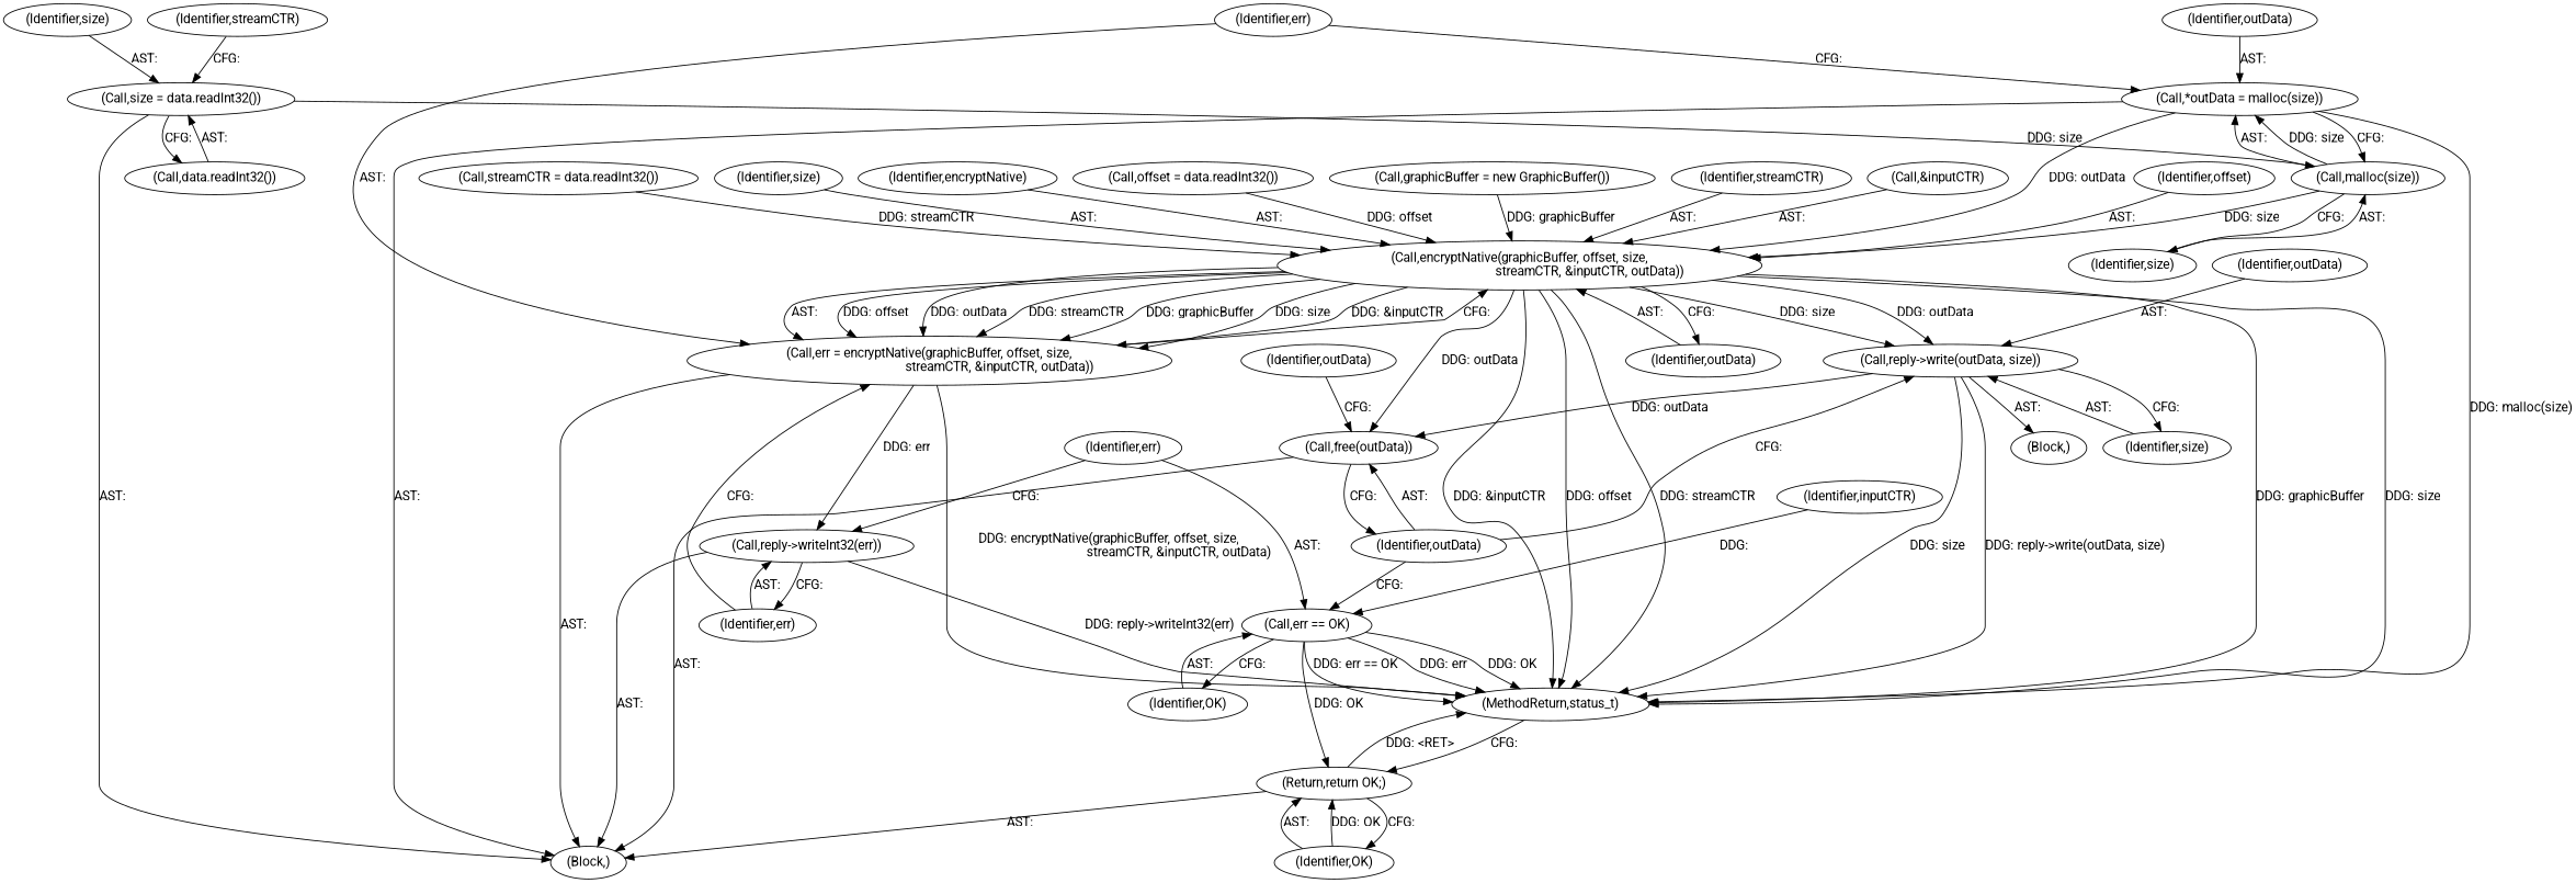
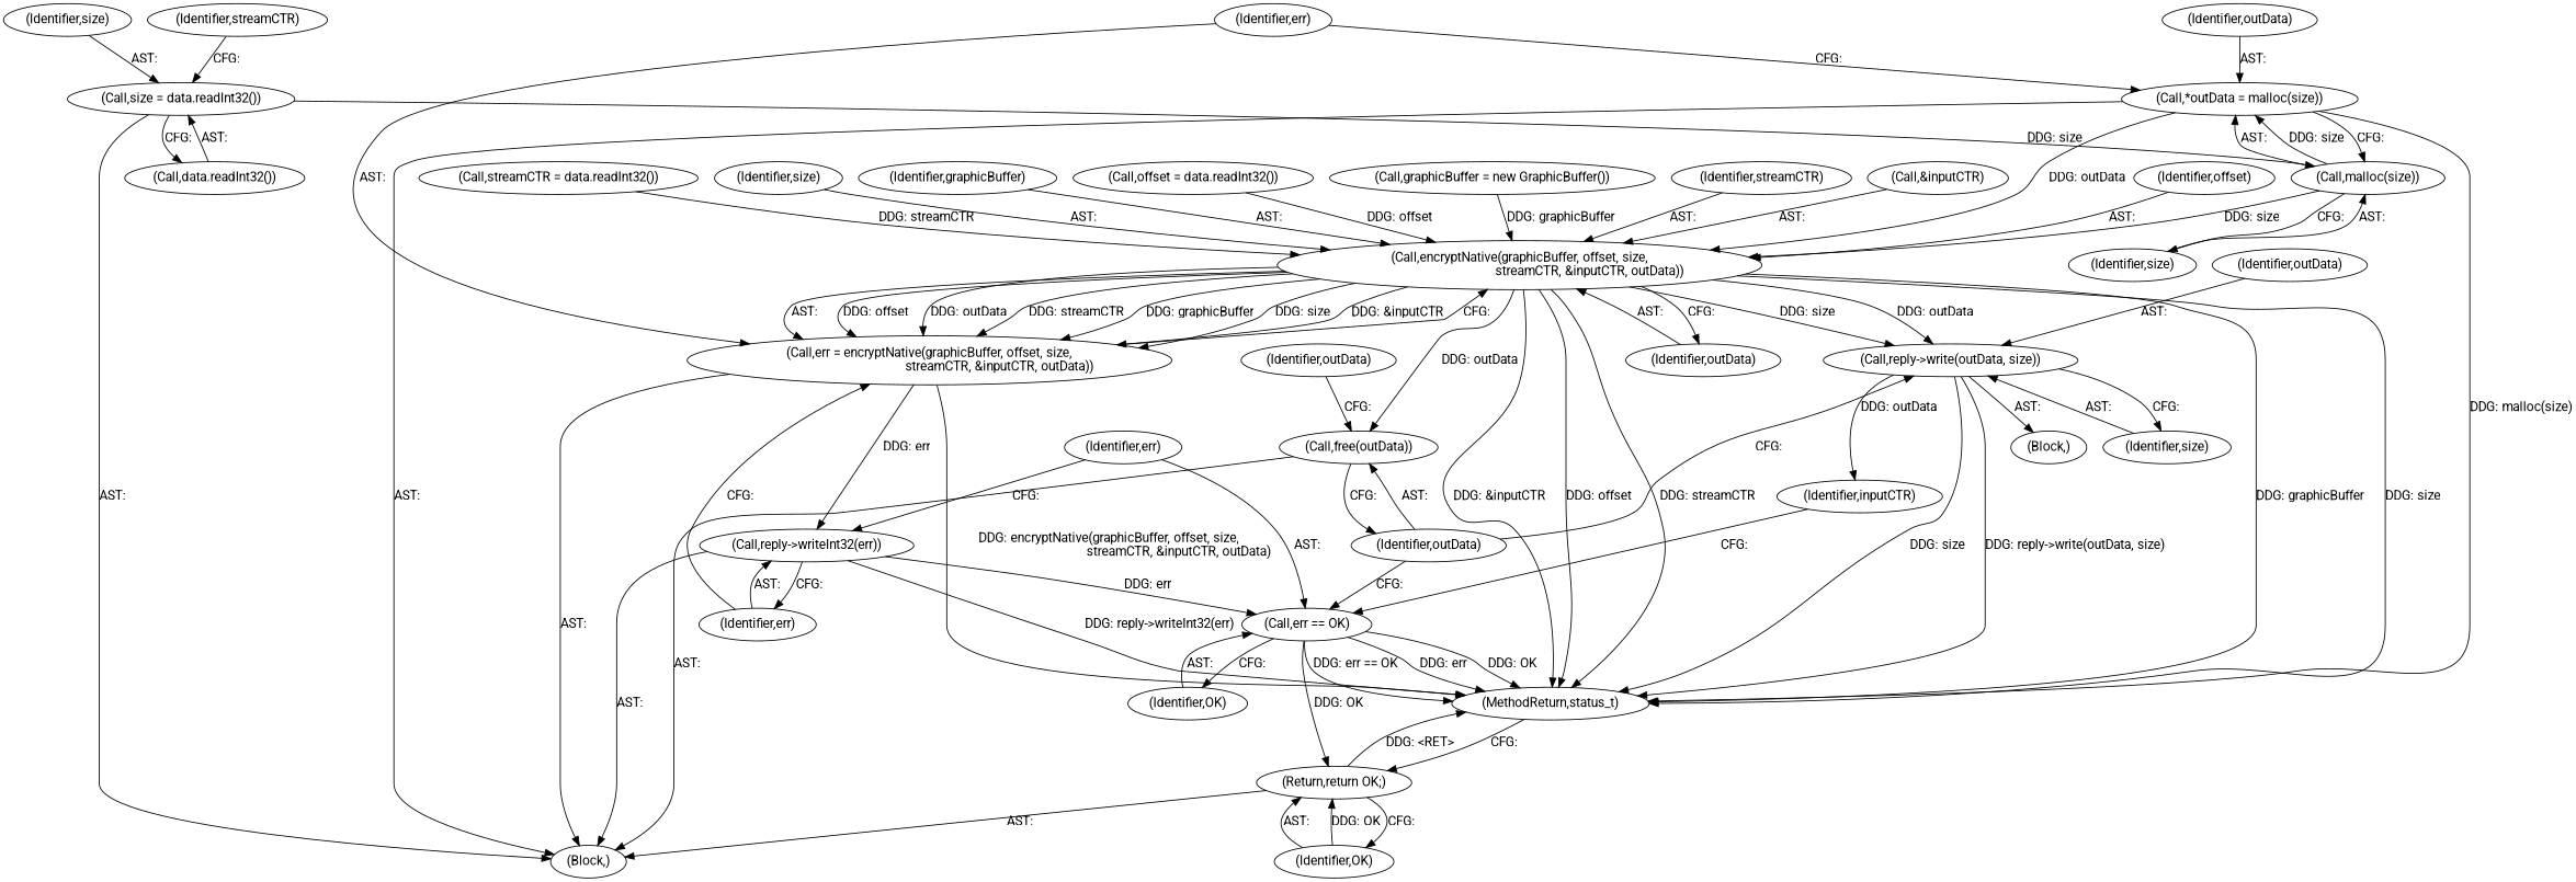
  digraph {
    fontname=Roboto
    node [fontname=Roboto]
    edge [fontname=Roboto]
    n1 [label="(Call,*outData = malloc(size))"]
    n2 [label="(Call,malloc(size))"]
    n3 [label="(Call,encryptNative(graphicBuffer, offset, size,\n                                         streamCTR, &inputCTR, outData))"]
    n4 [label="(Block,)"]
    n5 [label="(MethodReturn,status_t)"]
    n6 [label="(Identifier,size)"]
    n7 [label="(Call,err = encryptNative(graphicBuffer, offset, size,\n                                         streamCTR, &inputCTR, outData))"]
    n8 [label="(Call,reply->write(outData, size))"]
    n9 [label="(Call,free(outData))"]
    n10 [label="(Identifier,outData)"]
    n11 [label="(Return,return OK;)"]
    n12 [label="(Call,size = data.readInt32())"]
    n13 [label="(Call,data.readInt32())"]
    n14 [label="(Call,reply->writeInt32(err))"]
    n15 [label="(Block,)"]
    n16 [label="(Identifier,size)"]
    n17 [label="(Identifier,outData)"]
    n18 [label="(Call,err == OK)"]
    n19 [label="(Identifier,err)"]
    n20 [label="(Identifier,OK)"]
    n21 [label="(Identifier,OK)"]
    n22 [label="(Identifier,streamCTR)"]
    n23 [label="(Identifier,size)"]
    n24 [label="(Identifier,offset)"]
    n25 [label="(Call,streamCTR = data.readInt32())"]
    n26 [label="(Identifier,outData)"]
    n27 [label="(Identifier,size)"]
    n28 [label="(Identifier,outData)"]
-   n29 [label="(Identifier,encryptNative)"]
+   n29 [label="(Identifier,graphicBuffer)"]
    n30 [label="(Identifier,inputCTR)"]
    n31 [label="(Identifier,outData)"]
    n32 [label="(Call,offset = data.readInt32())"]
    n33 [label="(Identifier,err)"]
    n34 [label="(Call,graphicBuffer = new GraphicBuffer())"]
    n35 [label="(Identifier,streamCTR)"]
    n36 [label="(Call,&inputCTR)"]
    n37 [label="(Identifier,err)"]
    n1 -> n2 [label="CFG: "]
    n1 -> n3 [label="DDG: outData"]
    n1 -> n4 [label="AST: "]
    n1 -> n5 [label="DDG: malloc(size)"]
    n2 -> n1 [label="AST: "]
    n2 -> n1 [label="DDG: size"]
    n2 -> n3 [label="DDG: size"]
    n2 -> n6 [label="CFG: "]
    n3 -> n5 [label="DDG: &inputCTR"]
    n3 -> n5 [label="DDG: offset"]
    n3 -> n5 [label="DDG: streamCTR"]
    n3 -> n5 [label="DDG: graphicBuffer"]
    n3 -> n5 [label="DDG: size"]
    n3 -> n7 [label="AST: "]
    n3 -> n7 [label="DDG: offset"]
    n3 -> n7 [label="DDG: outData"]
    n3 -> n7 [label="DDG: streamCTR"]
    n3 -> n7 [label="DDG: graphicBuffer"]
    n3 -> n7 [label="DDG: size"]
    n3 -> n7 [label="DDG: &inputCTR"]
    n3 -> n8 [label="DDG: outData"]
    n3 -> n8 [label="DDG: size"]
    n3 -> n9 [label="DDG: outData"]
    n3 -> n10 [label="CFG: "]
    n5 -> n11 [label="CFG: "]
    n6 -> n2 [label="AST: "]
    n7 -> n3 [label="CFG: "]
    n7 -> n4 [label="AST: "]
    n7 -> n5 [label="DDG: encryptNative(graphicBuffer, offset, size,\n                                         streamCTR, &inputCTR, outData)"]
    n7 -> n14 [label="DDG: err"]
    n8 -> n5 [label="DDG: size"]
    n8 -> n5 [label="DDG: reply->write(outData, size)"]
-   n8 -> n9 [label="DDG: outData"]
+   n8 -> n30 [label="DDG: outData"]
    n8 -> n15 [label="AST: "]
    n8 -> n16 [label="CFG: "]
    n9 -> n4 [label="AST: "]
    n9 -> n17 [label="CFG: "]
    n10 -> n3 [label="AST: "]
    n11 -> n4 [label="AST: "]
    n11 -> n5 [label="DDG: <RET>"]
    n11 -> n21 [label="CFG: "]
    n12 -> n2 [label="DDG: size"]
    n12 -> n4 [label="AST: "]
    n12 -> n13 [label="CFG: "]
    n13 -> n12 [label="AST: "]
    n14 -> n4 [label="AST: "]
    n14 -> n5 [label="DDG: reply->writeInt32(err)"]
+   n14 -> n18 [label="DDG: err"]
    n14 -> n19 [label="CFG: "]
    n16 -> n8 [label="AST: "]
    n17 -> n8 [label="CFG: "]
    n17 -> n9 [label="AST: "]
    n17 -> n18 [label="CFG: "]
    n18 -> n5 [label="DDG: err == OK"]
    n18 -> n5 [label="DDG: err"]
    n18 -> n5 [label="DDG: OK"]
    n18 -> n11 [label="DDG: OK"]
    n18 -> n20 [label="CFG: "]
    n19 -> n7 [label="CFG: "]
    n19 -> n14 [label="AST: "]
    n20 -> n18 [label="AST: "]
    n21 -> n11 [label="AST: "]
    n21 -> n11 [label="DDG: OK"]
    n22 -> n12 [label="CFG: "]
    n23 -> n12 [label="AST: "]
    n24 -> n3 [label="AST: "]
    n25 -> n3 [label="DDG: streamCTR"]
    n26 -> n8 [label="AST: "]
    n27 -> n3 [label="AST: "]
    n28 -> n1 [label="AST: "]
    n29 -> n3 [label="AST: "]
-   n30 -> n18 [label="DDG: "]
+   n30 -> n18 [label="CFG: "]
    n31 -> n9 [label="CFG: "]
    n32 -> n3 [label="DDG: offset"]
    n33 -> n14 [label="CFG: "]
    n33 -> n18 [label="AST: "]
    n34 -> n3 [label="DDG: graphicBuffer"]
    n35 -> n3 [label="AST: "]
    n36 -> n3 [label="AST: "]
    n37 -> n1 [label="CFG: "]
    n37 -> n7 [label="AST: "]
  }
